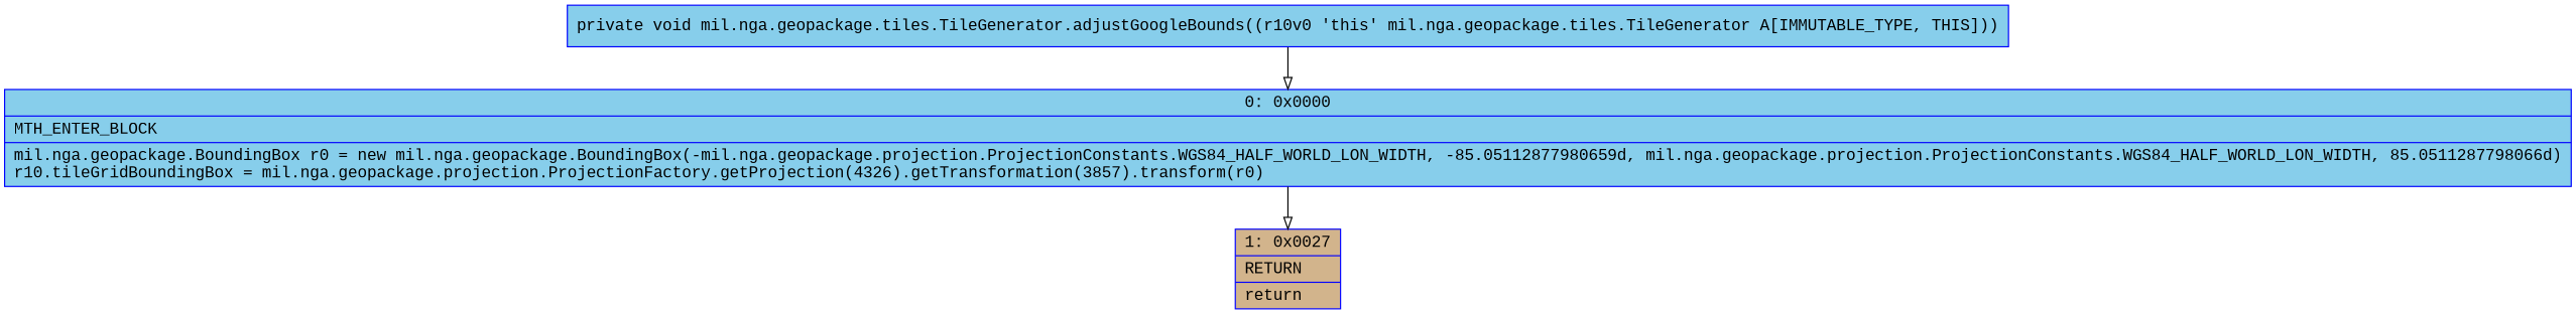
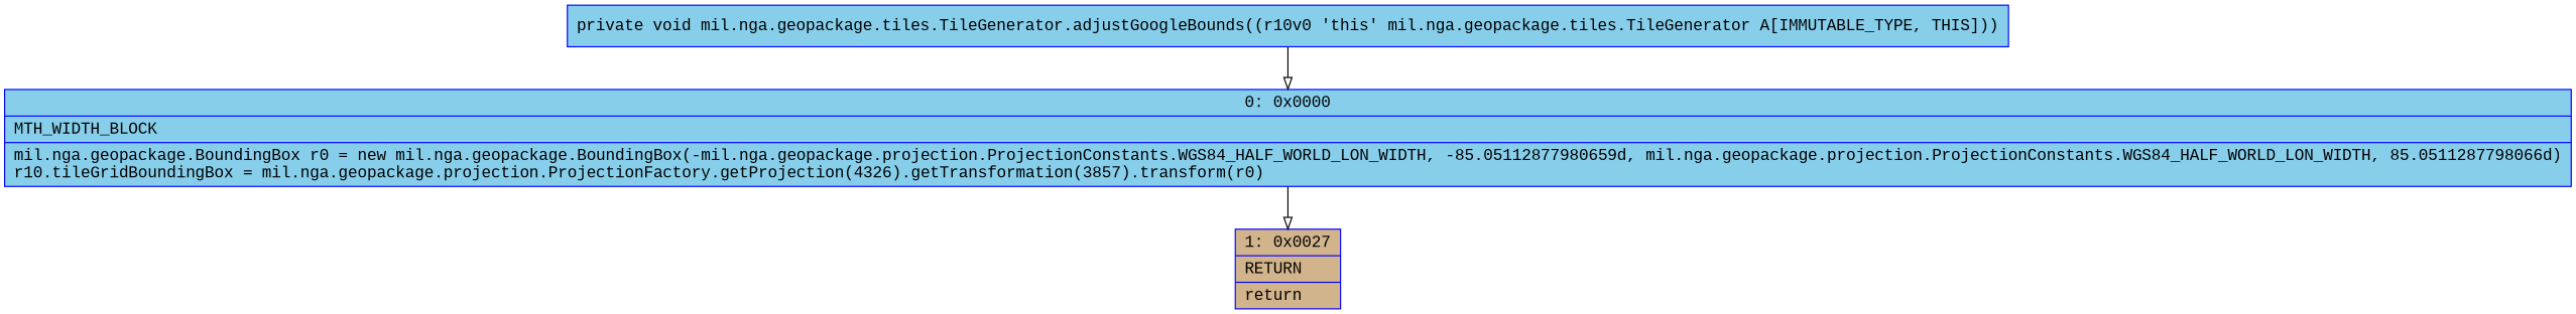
  digraph {
    fontname="Liberation Mono"
    node [shape=record style=filled fillcolor=skyblue color=blue fontname="Liberation Mono"]
    edge [arrowhead=onormal fontname="Liberation Mono"]
-   n1 [label="{0\:\ 0x0000|MTH_ENTER_BLOCK\l|mil.nga.geopackage.BoundingBox r0 = new mil.nga.geopackage.BoundingBox(\-mil.nga.geopackage.projection.ProjectionConstants.WGS84_HALF_WORLD_LON_WIDTH, \-85.05112877980659d, mil.nga.geopackage.projection.ProjectionConstants.WGS84_HALF_WORLD_LON_WIDTH, 85.0511287798066d)\lr10.tileGridBoundingBox = mil.nga.geopackage.projection.ProjectionFactory.getProjection(4326).getTransformation(3857).transform(r0)\l}"]
+   n1 [label="{0\:\ 0x0000|MTH_WIDTH_BLOCK\l|mil.nga.geopackage.BoundingBox r0 = new mil.nga.geopackage.BoundingBox(\-mil.nga.geopackage.projection.ProjectionConstants.WGS84_HALF_WORLD_LON_WIDTH, \-85.05112877980659d, mil.nga.geopackage.projection.ProjectionConstants.WGS84_HALF_WORLD_LON_WIDTH, 85.0511287798066d)\lr10.tileGridBoundingBox = mil.nga.geopackage.projection.ProjectionFactory.getProjection(4326).getTransformation(3857).transform(r0)\l}"]
    n2 [label="{1\:\ 0x0027|RETURN\l|return\l}" fillcolor=tan]
    n3 [label="{private void mil.nga.geopackage.tiles.TileGenerator.adjustGoogleBounds((r10v0 'this' mil.nga.geopackage.tiles.TileGenerator A[IMMUTABLE_TYPE, THIS])) }"]
    n1 -> n2
    n3 -> n1
  }
